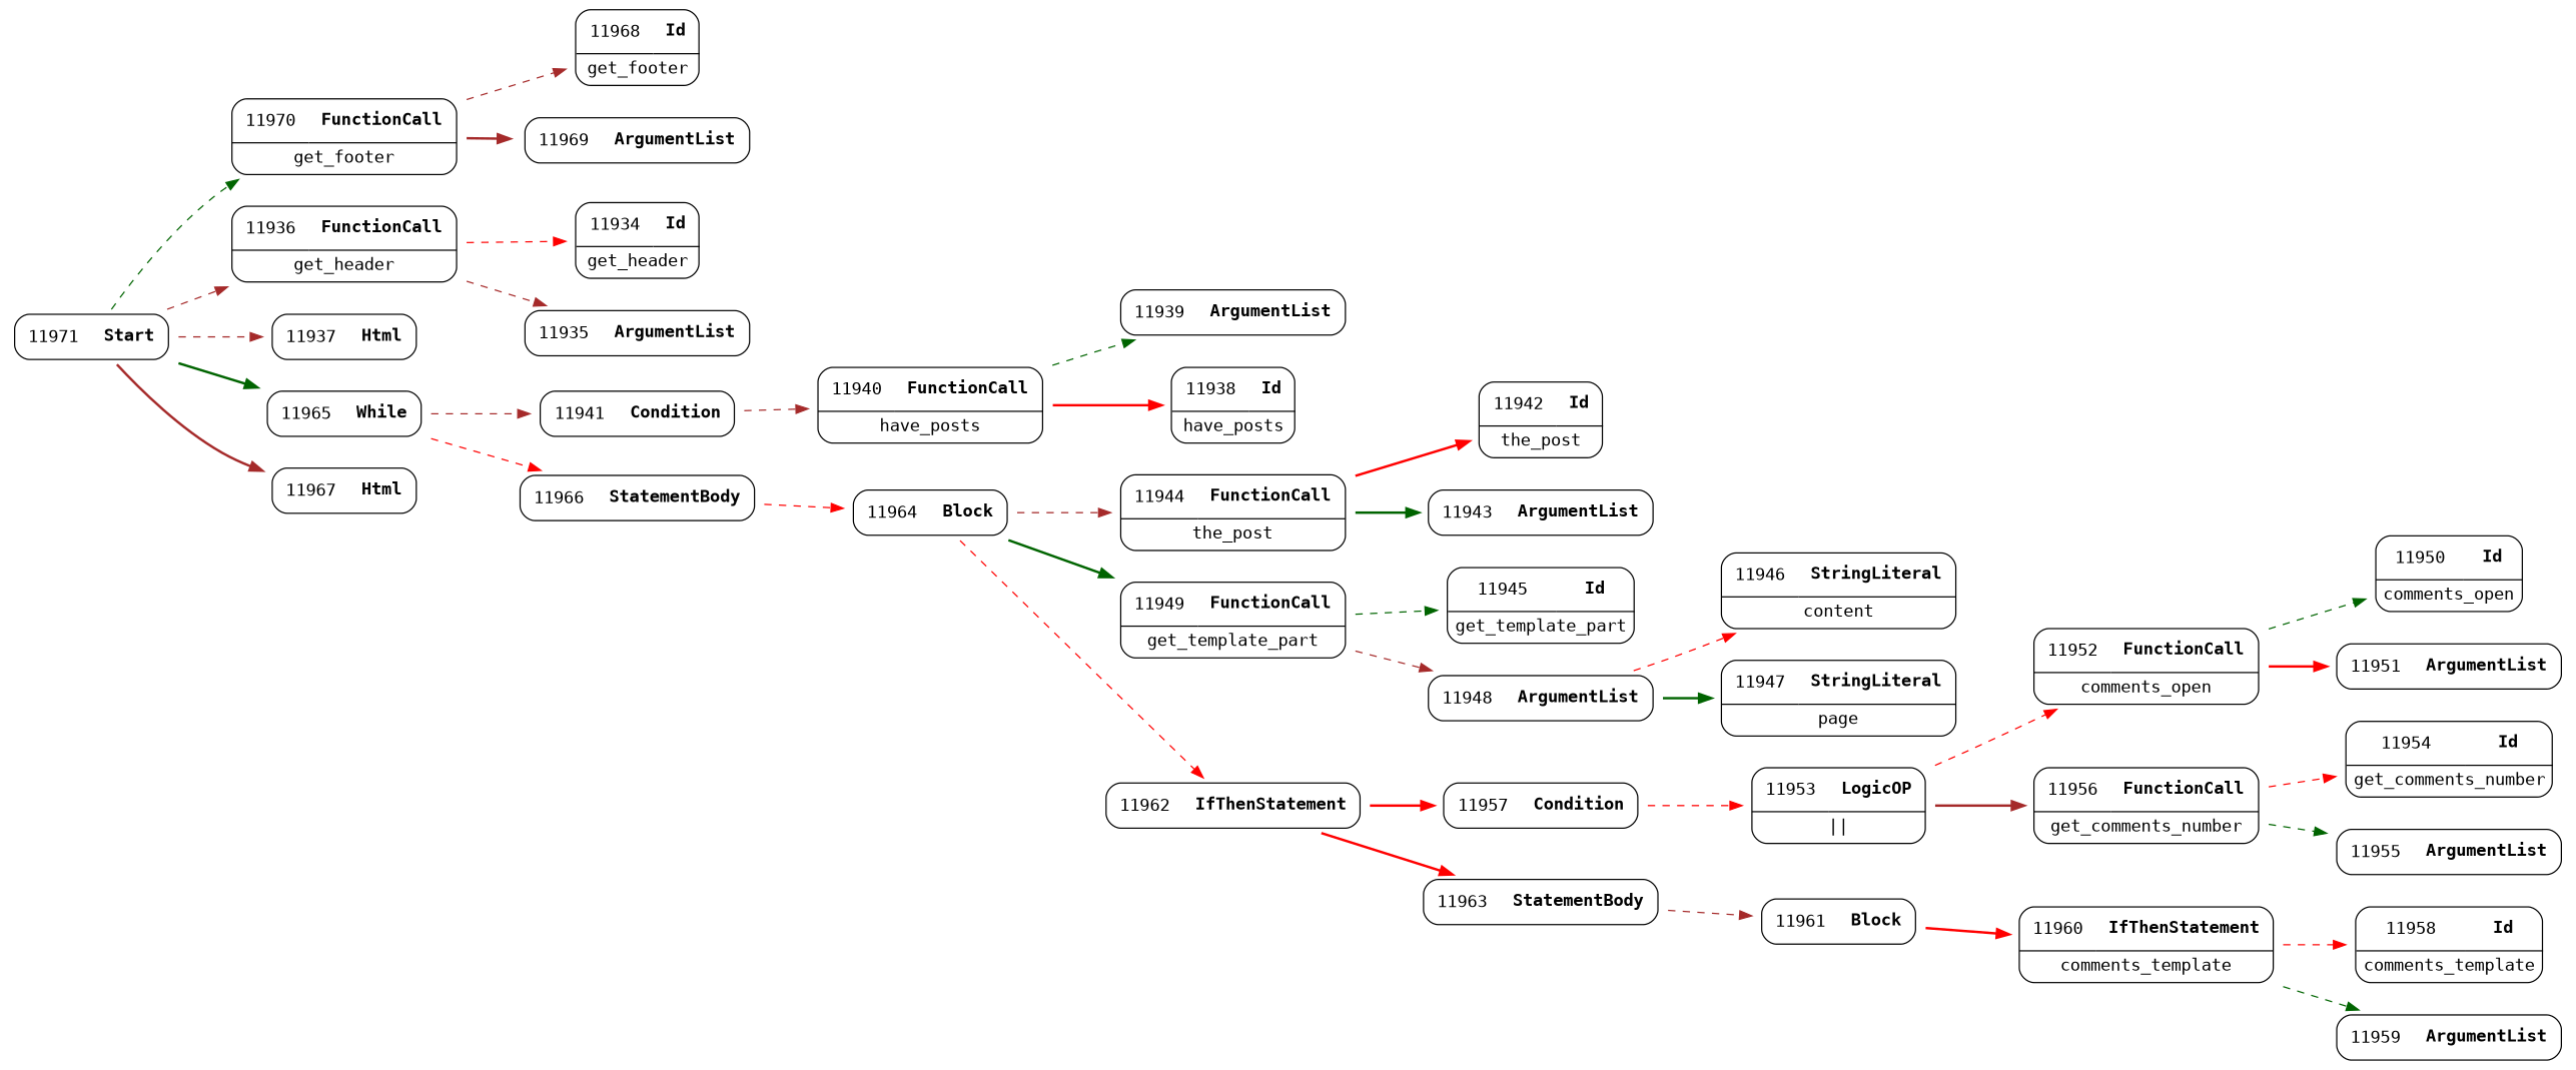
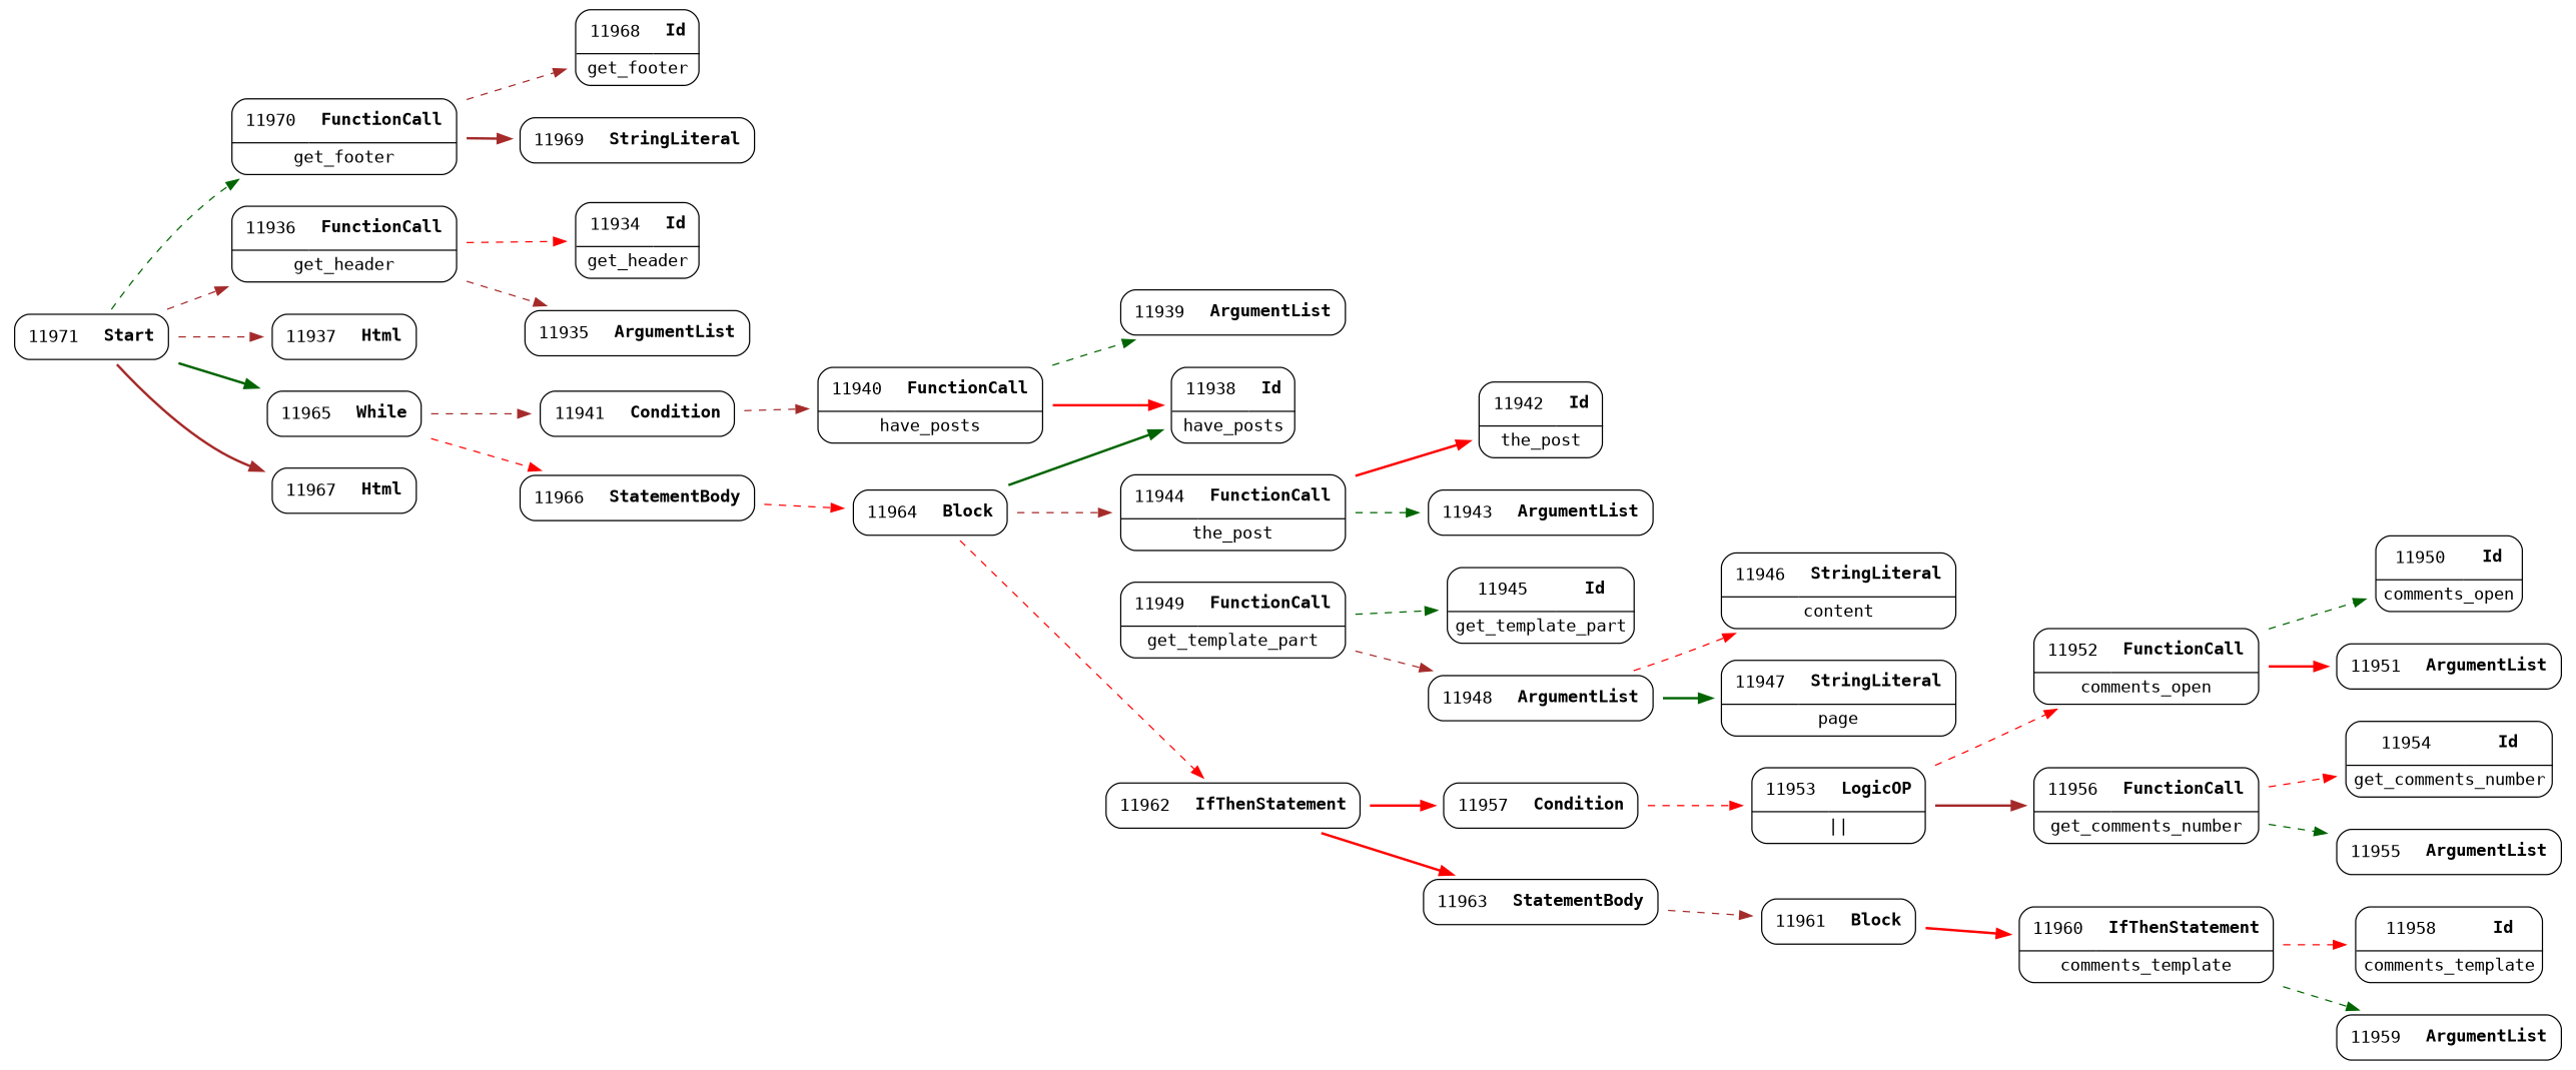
  digraph {
    fontname="DejaVu Sans Mono"
    rankdir=LR
    node [fontname="DejaVu Sans Mono" shape=none]
    edge [color=red fontname="DejaVu Sans Mono" style=dashed weight=2]
    n1 [label=<<TABLE border='1' cellspacing='0' cellpadding='10' style='rounded' ><TR><TD border='0'>11968</TD><TD border='0'><B>Id</B></TD></TR><HR/><TR><TD border='0' cellpadding='5' colspan='2'>get_footer</TD></TR></TABLE>>]
-   n2 [label=<<TABLE border='1' cellspacing='0' cellpadding='10' style='rounded' ><TR><TD border='0'>11969</TD><TD border='0'><B>ArgumentList</B></TD></TR></TABLE>>]
+   n2 [label=<<TABLE border='1' cellspacing='0' cellpadding='10' style='rounded' ><TR><TD border='0'>11969</TD><TD border='0'><B>StringLiteral</B></TD></TR></TABLE>>]
    n3 [label=<<TABLE border='1' cellspacing='0' cellpadding='10' style='rounded' ><TR><TD border='0'>11970</TD><TD border='0'><B>FunctionCall</B></TD></TR><HR/><TR><TD border='0' cellpadding='5' colspan='2'>get_footer</TD></TR></TABLE>>]
    n4 [label=<<TABLE border='1' cellspacing='0' cellpadding='10' style='rounded' ><TR><TD border='0'>11971</TD><TD border='0'><B>Start</B></TD></TR></TABLE>>]
    n5 [label=<<TABLE border='1' cellspacing='0' cellpadding='10' style='rounded' ><TR><TD border='0'>11936</TD><TD border='0'><B>FunctionCall</B></TD></TR><HR/><TR><TD border='0' cellpadding='5' colspan='2'>get_header</TD></TR></TABLE>>]
    n6 [label=<<TABLE border='1' cellspacing='0' cellpadding='10' style='rounded' ><TR><TD border='0'>11937</TD><TD border='0'><B>Html</B></TD></TR></TABLE>>]
    n7 [label=<<TABLE border='1' cellspacing='0' cellpadding='10' style='rounded' ><TR><TD border='0'>11965</TD><TD border='0'><B>While</B></TD></TR></TABLE>>]
    n8 [label=<<TABLE border='1' cellspacing='0' cellpadding='10' style='rounded' ><TR><TD border='0'>11967</TD><TD border='0'><B>Html</B></TD></TR></TABLE>>]
    n9 [label=<<TABLE border='1' cellspacing='0' cellpadding='10' style='rounded' ><TR><TD border='0'>11934</TD><TD border='0'><B>Id</B></TD></TR><HR/><TR><TD border='0' cellpadding='5' colspan='2'>get_header</TD></TR></TABLE>>]
    n10 [label=<<TABLE border='1' cellspacing='0' cellpadding='10' style='rounded' ><TR><TD border='0'>11935</TD><TD border='0'><B>ArgumentList</B></TD></TR></TABLE>>]
    n11 [label=<<TABLE border='1' cellspacing='0' cellpadding='10' style='rounded' ><TR><TD border='0'>11941</TD><TD border='0'><B>Condition</B></TD></TR></TABLE>>]
    n12 [label=<<TABLE border='1' cellspacing='0' cellpadding='10' style='rounded' ><TR><TD border='0'>11966</TD><TD border='0'><B>StatementBody</B></TD></TR></TABLE>>]
    n13 [label=<<TABLE border='1' cellspacing='0' cellpadding='10' style='rounded' ><TR><TD border='0'>11940</TD><TD border='0'><B>FunctionCall</B></TD></TR><HR/><TR><TD border='0' cellpadding='5' colspan='2'>have_posts</TD></TR></TABLE>>]
    n14 [label=<<TABLE border='1' cellspacing='0' cellpadding='10' style='rounded' ><TR><TD border='0'>11964</TD><TD border='0'><B>Block</B></TD></TR></TABLE>>]
    n15 [label=<<TABLE border='1' cellspacing='0' cellpadding='10' style='rounded' ><TR><TD border='0'>11938</TD><TD border='0'><B>Id</B></TD></TR><HR/><TR><TD border='0' cellpadding='5' colspan='2'>have_posts</TD></TR></TABLE>>]
    n16 [label=<<TABLE border='1' cellspacing='0' cellpadding='10' style='rounded' ><TR><TD border='0'>11939</TD><TD border='0'><B>ArgumentList</B></TD></TR></TABLE>>]
    n17 [label=<<TABLE border='1' cellspacing='0' cellpadding='10' style='rounded' ><TR><TD border='0'>11942</TD><TD border='0'><B>Id</B></TD></TR><HR/><TR><TD border='0' cellpadding='5' colspan='2'>the_post</TD></TR></TABLE>>]
    n18 [label=<<TABLE border='1' cellspacing='0' cellpadding='10' style='rounded' ><TR><TD border='0'>11943</TD><TD border='0'><B>ArgumentList</B></TD></TR></TABLE>>]
    n19 [label=<<TABLE border='1' cellspacing='0' cellpadding='10' style='rounded' ><TR><TD border='0'>11944</TD><TD border='0'><B>FunctionCall</B></TD></TR><HR/><TR><TD border='0' cellpadding='5' colspan='2'>the_post</TD></TR></TABLE>>]
    n20 [label=<<TABLE border='1' cellspacing='0' cellpadding='10' style='rounded' ><TR><TD border='0'>11945</TD><TD border='0'><B>Id</B></TD></TR><HR/><TR><TD border='0' cellpadding='5' colspan='2'>get_template_part</TD></TR></TABLE>>]
    n21 [label=<<TABLE border='1' cellspacing='0' cellpadding='10' style='rounded' ><TR><TD border='0'>11946</TD><TD border='0'><B>StringLiteral</B></TD></TR><HR/><TR><TD border='0' cellpadding='5' colspan='2'>content</TD></TR></TABLE>>]
    n22 [label=<<TABLE border='1' cellspacing='0' cellpadding='10' style='rounded' ><TR><TD border='0'>11947</TD><TD border='0'><B>StringLiteral</B></TD></TR><HR/><TR><TD border='0' cellpadding='5' colspan='2'>page</TD></TR></TABLE>>]
    n23 [label=<<TABLE border='1' cellspacing='0' cellpadding='10' style='rounded' ><TR><TD border='0'>11948</TD><TD border='0'><B>ArgumentList</B></TD></TR></TABLE>>]
    n24 [label=<<TABLE border='1' cellspacing='0' cellpadding='10' style='rounded' ><TR><TD border='0'>11949</TD><TD border='0'><B>FunctionCall</B></TD></TR><HR/><TR><TD border='0' cellpadding='5' colspan='2'>get_template_part</TD></TR></TABLE>>]
    n25 [label=<<TABLE border='1' cellspacing='0' cellpadding='10' style='rounded' ><TR><TD border='0'>11950</TD><TD border='0'><B>Id</B></TD></TR><HR/><TR><TD border='0' cellpadding='5' colspan='2'>comments_open</TD></TR></TABLE>>]
    n26 [label=<<TABLE border='1' cellspacing='0' cellpadding='10' style='rounded' ><TR><TD border='0'>11951</TD><TD border='0'><B>ArgumentList</B></TD></TR></TABLE>>]
    n27 [label=<<TABLE border='1' cellspacing='0' cellpadding='10' style='rounded' ><TR><TD border='0'>11952</TD><TD border='0'><B>FunctionCall</B></TD></TR><HR/><TR><TD border='0' cellpadding='5' colspan='2'>comments_open</TD></TR></TABLE>>]
    n28 [label=<<TABLE border='1' cellspacing='0' cellpadding='10' style='rounded' ><TR><TD border='0'>11953</TD><TD border='0'><B>LogicOP</B></TD></TR><HR/><TR><TD border='0' cellpadding='5' colspan='2'>||</TD></TR></TABLE>>]
    n29 [label=<<TABLE border='1' cellspacing='0' cellpadding='10' style='rounded' ><TR><TD border='0'>11956</TD><TD border='0'><B>FunctionCall</B></TD></TR><HR/><TR><TD border='0' cellpadding='5' colspan='2'>get_comments_number</TD></TR></TABLE>>]
    n30 [label=<<TABLE border='1' cellspacing='0' cellpadding='10' style='rounded' ><TR><TD border='0'>11954</TD><TD border='0'><B>Id</B></TD></TR><HR/><TR><TD border='0' cellpadding='5' colspan='2'>get_comments_number</TD></TR></TABLE>>]
    n31 [label=<<TABLE border='1' cellspacing='0' cellpadding='10' style='rounded' ><TR><TD border='0'>11955</TD><TD border='0'><B>ArgumentList</B></TD></TR></TABLE>>]
    n32 [label=<<TABLE border='1' cellspacing='0' cellpadding='10' style='rounded' ><TR><TD border='0'>11957</TD><TD border='0'><B>Condition</B></TD></TR></TABLE>>]
    n33 [label=<<TABLE border='1' cellspacing='0' cellpadding='10' style='rounded' ><TR><TD border='0'>11958</TD><TD border='0'><B>Id</B></TD></TR><HR/><TR><TD border='0' cellpadding='5' colspan='2'>comments_template</TD></TR></TABLE>>]
    n34 [label=<<TABLE border='1' cellspacing='0' cellpadding='10' style='rounded' ><TR><TD border='0'>11959</TD><TD border='0'><B>ArgumentList</B></TD></TR></TABLE>>]
    n35 [label=<<TABLE border='1' cellspacing='0' cellpadding='10' style='rounded' ><TR><TD border='0'>11960</TD><TD border='0'><B>IfThenStatement</B></TD></TR><HR/><TR><TD border='0' cellpadding='5' colspan='2'>comments_template</TD></TR></TABLE>>]
    n36 [label=<<TABLE border='1' cellspacing='0' cellpadding='10' style='rounded' ><TR><TD border='0'>11961</TD><TD border='0'><B>Block</B></TD></TR></TABLE>>]
    n37 [label=<<TABLE border='1' cellspacing='0' cellpadding='10' style='rounded' ><TR><TD border='0'>11962</TD><TD border='0'><B>IfThenStatement</B></TD></TR></TABLE>>]
    n38 [label=<<TABLE border='1' cellspacing='0' cellpadding='10' style='rounded' ><TR><TD border='0'>11963</TD><TD border='0'><B>StatementBody</B></TD></TR></TABLE>>]
    n3 -> n1 [color=brown]
    n3 -> n2 [color=brown style=bold]
    n4 -> n3 [color=darkgreen]
    n4 -> n5 [color=brown]
    n4 -> n6 [color=brown]
    n4 -> n7 [color=darkgreen style=bold]
    n4 -> n8 [color=brown style=bold]
    n5 -> n9
    n5 -> n10 [color=brown]
    n7 -> n11 [color=brown]
    n7 -> n12
    n11 -> n13 [color=brown]
    n12 -> n14
    n13 -> n15 [style=bold]
    n13 -> n16 [color=darkgreen]
    n14 -> n19 [color=brown]
-   n14 -> n24 [color=darkgreen style=bold]
+   n14 -> n15 [color=darkgreen style=bold]
    n14 -> n37
    n19 -> n17 [style=bold]
-   n19 -> n18 [color=darkgreen style=bold]
+   n19 -> n18 [color=darkgreen]
    n23 -> n21
    n23 -> n22 [color=darkgreen style=bold]
    n24 -> n20 [color=darkgreen]
    n24 -> n23 [color=brown]
    n27 -> n25 [color=darkgreen]
    n27 -> n26 [style=bold]
    n28 -> n27
    n28 -> n29 [color=brown style=bold]
    n29 -> n30
    n29 -> n31 [color=darkgreen]
    n32 -> n28
    n35 -> n33
    n35 -> n34 [color=darkgreen]
    n36 -> n35 [style=bold]
    n37 -> n32 [style=bold]
    n37 -> n38 [style=bold]
    n38 -> n36 [color=brown]
  }
